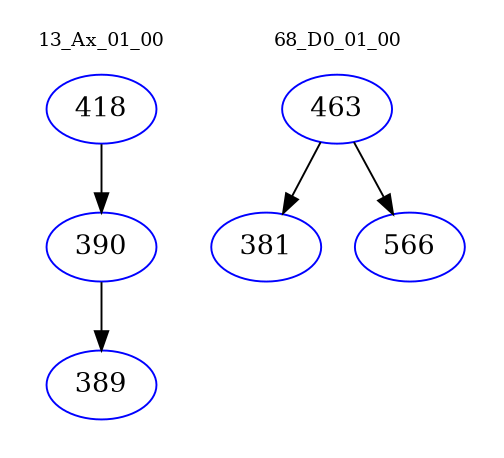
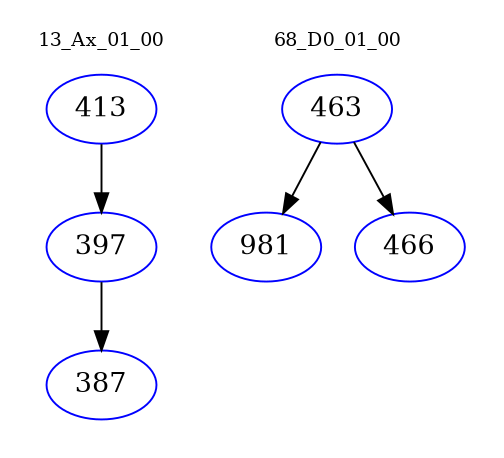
  digraph {
    node [color=blue]
    edge [color=black]
-   n1 [label=390]
-   n2 [label=389]
-   n3 [label=418]
+   n1 [label=397]
+   n2 [label=387]
+   n3 [label=413]
    n4 [label=463]
-   n5 [label=381]
-   n6 [label=566]
+   n5 [label=981]
+   n6 [label=466]
    subgraph cluster_1 {
      color=white
      fontsize=10
      label="13_Ax_01_00"
      n1
      n2
      n3
    }
    subgraph cluster_2 {
      color=white
      fontsize=10
      label="68_D0_01_00"
      n4
      n5
      n6
    }
    n1 -> n2
    n3 -> n1
    n4 -> n5
    n4 -> n6
  }
